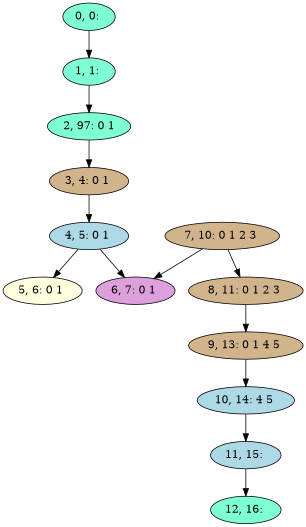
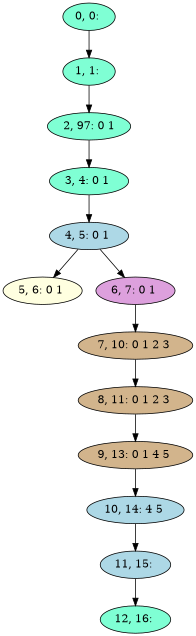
  digraph {
    node [fillcolor=aquamarine style=filled]
    n1 [label="0, 0: "]
    n2 [label="1, 1: "]
    n3 [label="2, 97: 0 1"]
-   n4 [fillcolor=tan label="3, 4: 0 1 "]
+   n4 [label="3, 4: 0 1 "]
    n5 [fillcolor=lightblue label="4, 5: 0 1 "]
    n6 [fillcolor=lightyellow label="5, 6: 0 1 "]
    n7 [fillcolor=plum label="6, 7: 0 1 "]
    n8 [fillcolor=tan label="7, 10: 0 1 2 3 "]
    n9 [fillcolor=tan label="8, 11: 0 1 2 3 "]
    n10 [fillcolor=tan label="9, 13: 0 1 4 5 "]
    n11 [fillcolor=lightblue label="10, 14: 4 5 "]
    n12 [fillcolor=lightblue label="11, 15: "]
    n13 [label="12, 16: "]
    n1 -> n2
    n2 -> n3
    n3 -> n4
    n4 -> n5
    n5 -> n6
    n5 -> n7
-   n8 -> n7
+   n7 -> n8
    n8 -> n9
    n9 -> n10
    n10 -> n11
    n11 -> n12
    n12 -> n13
  }
